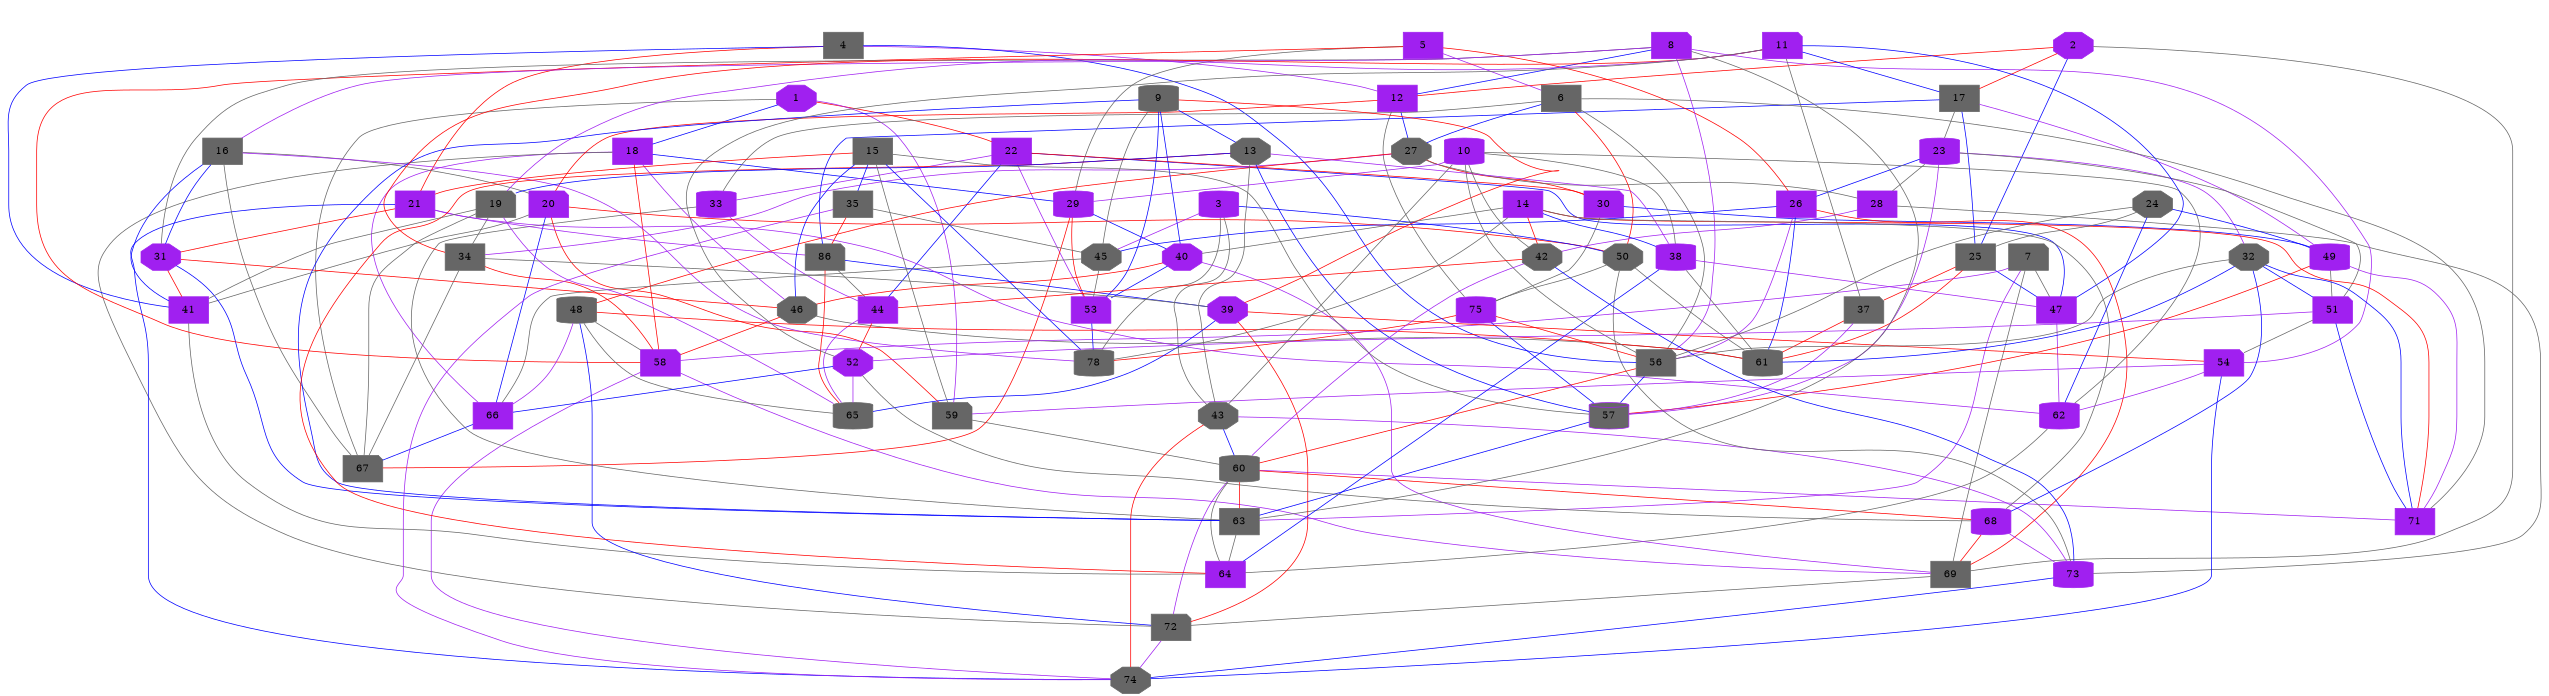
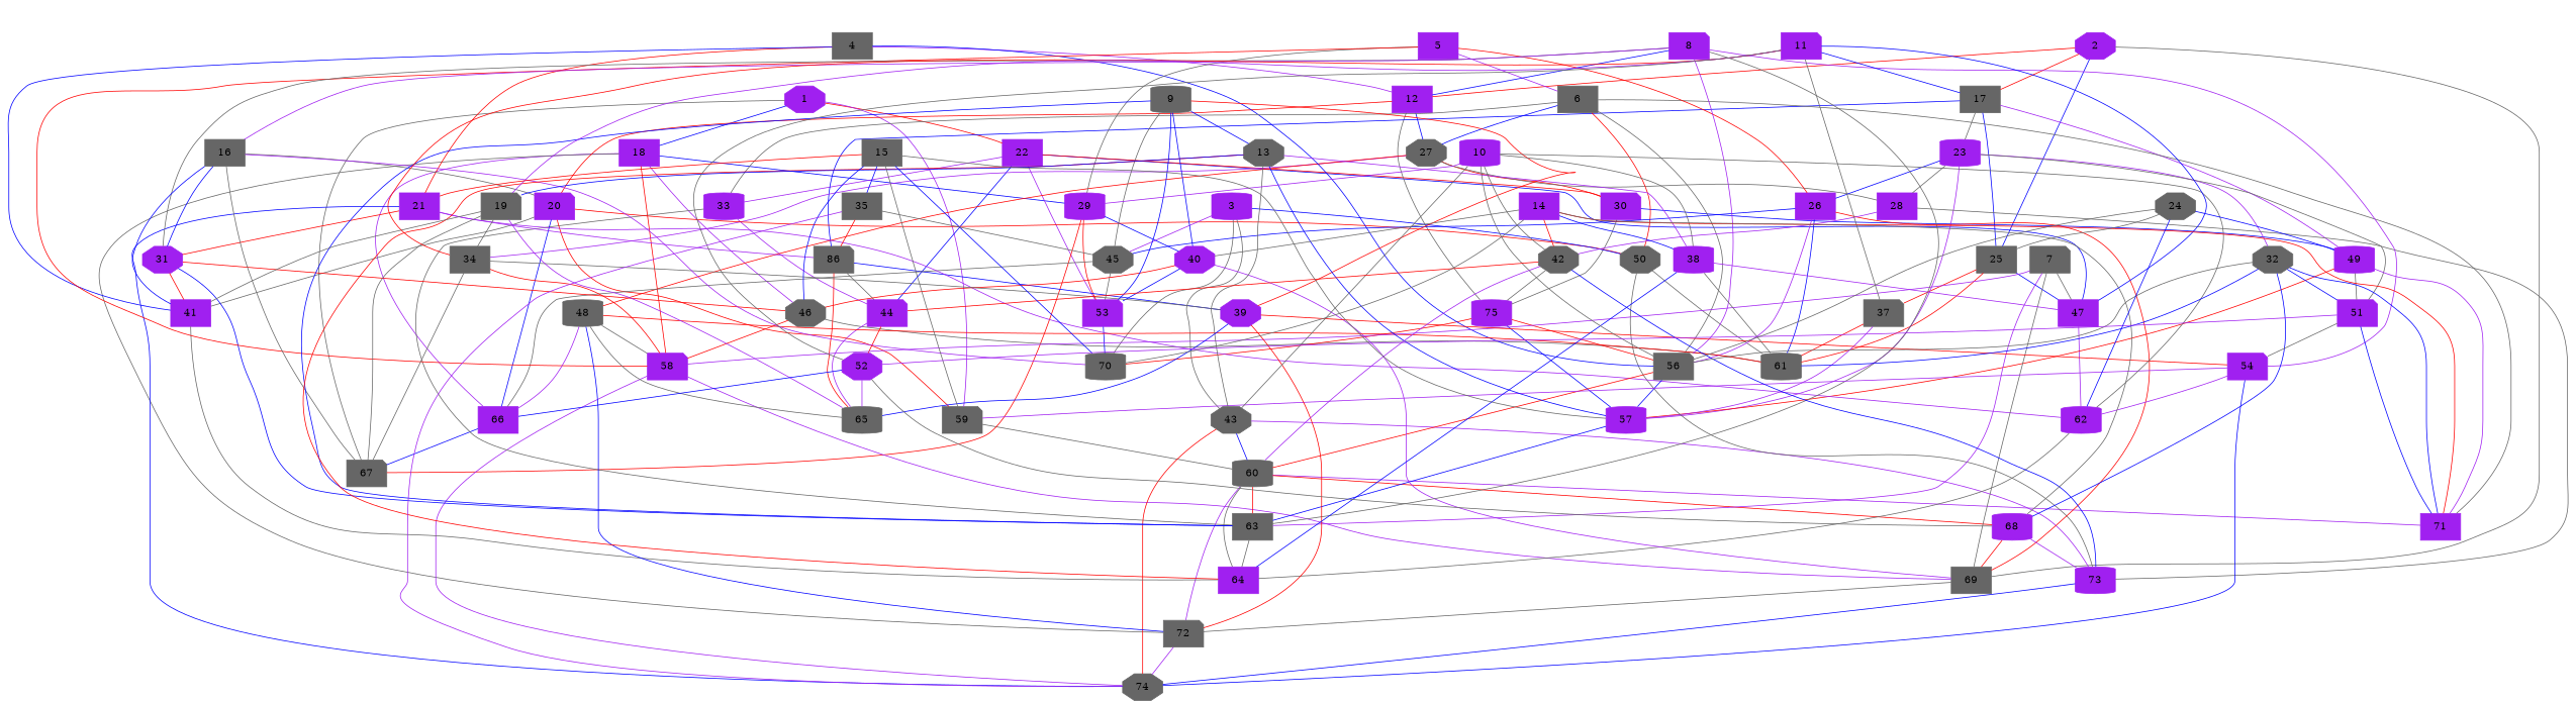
  graph {
    node [color=purple shape=box style=filled]
    edge [color=gray40 weight=1.0]
    1 [shape=octagon]
    18
    22
    59 [color=gray40 shape=note]
    67 [color=gray40 shape=note]
    29 [shape=cylinder]
    58 [shape=note]
    46 [color=gray40 shape=octagon]
    66
    72 [color=gray40 shape=note]
    33 [shape=cylinder]
    47
    53 [shape=note]
    30 [shape=note]
    44 [shape=note]
    60 [color=gray40 shape=cylinder]
    2 [shape=octagon]
    12
    17 [color=gray40]
    25 [color=gray40]
    69 [color=gray40]
    27 [color=gray40 shape=octagon]
    20 [shape=note]
    n24 [label=75 shape=cylinder]
    23 [shape=cylinder]
    n26 [color=gray40 label=86 shape=note]
    49 [shape=cylinder]
    37 [color=gray40 shape=note]
    61 [color=gray40 shape=cylinder]
    3 [shape=cylinder]
    43 [color=gray40 shape=octagon]
    45 [color=gray40 shape=octagon]
    50 [color=gray40 shape=octagon]
-   70 [color=gray40 shape=cylinder label=78]
+   70 [color=gray40 shape=cylinder]
    74 [color=gray40 shape=octagon]
    73 [shape=cylinder]
    4 [color=gray40]
    21
    41
    56 [color=gray40 shape=note]
    31 [shape=octagon]
    62 [shape=cylinder]
    64
-   57 [shape=cylinder fillcolor=gray40]
+   57 [shape=cylinder]
    6 [color=gray40]
    5
    26
    71
    40 [shape=octagon]
    34 [color=gray40]
    28
    48 [color=gray40 shape=cylinder]
    63 [color=gray40]
    7 [color=gray40 shape=note]
    8 [shape=note]
    16 [color=gray40]
    54 [shape=note]
    9 [color=gray40 shape=cylinder]
    13 [color=gray40 shape=octagon]
    39 [shape=octagon]
    38 [shape=cylinder]
    19 [color=gray40 shape=note]
    65 [color=gray40 shape=cylinder]
    10 [shape=cylinder]
    42 [color=gray40 shape=octagon]
    11 [shape=note]
    52 [shape=octagon]
    68 [shape=cylinder]
    14
    15 [color=gray40]
    35 [color=gray40]
    32 [color=gray40 shape=octagon]
    51 [shape=note]
    24 [color=gray40 shape=octagon]
    1 -- 18 [color=blue]
    1 -- 22 [color=red]
    1 -- 59 [color=purple]
    1 -- 67
    18 -- 29 [color=blue]
    18 -- 58 [color=red]
    18 -- 46 [color=purple]
    18 -- 66 [color=purple]
    18 -- 72
    22 -- 33 [color=purple]
    22 -- 47 [color=blue]
    22 -- 53 [color=purple]
    22 -- 30 [color=red]
    22 -- 44 [color=blue]
    59 -- 60 [weight=2.0]
    29 -- 67 [color=red]
    29 -- 53 [color=red]
    29 -- 40 [color=blue]
    58 -- 69 [color=purple]
    58 -- 74 [color=purple]
    46 -- 58 [color=red]
    46 -- 61
    66 -- 67 [color=blue]
    72 -- 74 [color=purple]
    33 -- 44 [color=purple]
    33 -- 63
    47 -- 62 [color=purple]
    53 -- 70 [color=blue]
    30 -- n24
    30 -- 49 [color=blue]
    44 -- 65 [color=purple]
    44 -- 52 [color=red]
    60 -- 72 [color=purple]
    60 -- 64
    60 -- 71 [color=purple]
    60 -- 63 [color=red]
    60 -- 68 [color=red]
    2 -- 12 [color=red]
    2 -- 17 [color=red]
    2 -- 25 [color=blue]
    2 -- 69
    12 -- 27 [color=blue]
    12 -- 20 [color=red]
    12 -- n24
    17 -- 25 [color=blue]
    17 -- 23
    17 -- n26 [color=blue]
    17 -- 49 [color=purple]
    25 -- 47 [color=blue]
    25 -- 37 [color=red]
    25 -- 61 [color=red]
    69 -- 72
    27 -- 30 [color=red]
    27 -- 34 [color=purple]
    27 -- 28
    27 -- 48 [color=red]
    20 -- 59 [color=red]
    20 -- 66 [color=blue]
    20 -- 50 [color=red]
    20 -- 41
    n24 -- 70 [color=red]
    n24 -- 56 [color=red]
    n24 -- 57 [color=blue]
    23 -- 57 [color=purple]
    23 -- 26 [color=blue]
    23 -- 28
    23 -- 32 [color=purple]
    23 -- 51
    n26 -- 44
    n26 -- 39 [color=blue]
    n26 -- 65 [color=red]
    49 -- 57 [color=red]
    49 -- 71 [color=purple]
    49 -- 51
    37 -- 61 [color=red]
    37 -- 57 [color=purple]
    3 -- 43
    3 -- 45 [color=purple]
    3 -- 50 [color=blue]
    3 -- 70
    43 -- 60 [color=blue]
    43 -- 74 [color=red]
    43 -- 73 [color=purple]
    45 -- 66
    45 -- 53
-   50 -- n24
+   42 -- n24
    50 -- 61
    50 -- 73
    73 -- 74 [color=blue]
    4 -- 12 [color=purple]
    4 -- 21 [color=red]
    4 -- 41 [color=blue]
    4 -- 56 [color=blue]
    21 -- n26 [color=purple]
    21 -- 74 [color=blue]
    21 -- 31 [color=red]
    21 -- 62 [color=purple]
    41 -- 64
    56 -- 60 [color=red]
    56 -- 57 [color=blue]
    31 -- 46 [color=red]
    31 -- 41 [color=red]
    31 -- 63 [color=blue]
    62 -- 64
    57 -- 63 [color=blue]
    6 -- 33
    6 -- 27 [color=blue]
    6 -- 50 [color=red]
    6 -- 56
    6 -- 71
    5 -- 29
    5 -- 58 [color=red]
    5 -- 6 [color=purple]
    5 -- 26 [color=red]
    26 -- 69 [color=red]
    26 -- 61 [color=blue]
    26 -- 45 [color=blue]
    26 -- 56 [color=purple]
    40 -- 46 [color=red]
    40 -- 53 [color=blue]
    40 -- 69 [color=purple]
    34 -- 67
    34 -- 58 [color=red]
    34 -- 39
    28 -- 73
    28 -- 42 [color=purple]
    48 -- 58
    48 -- 66 [color=purple]
    48 -- 72 [color=blue]
    48 -- 61 [color=red]
    48 -- 65
    63 -- 64
    7 -- 58 [color=purple]
    7 -- 47
    7 -- 69
    7 -- 63 [color=purple]
    8 -- 12 [color=blue]
    8 -- 56 [color=purple]
    8 -- 31
    8 -- 63
    8 -- 16 [color=purple]
    8 -- 54 [color=purple]
    16 -- 67
    16 -- 20
    16 -- 70 [color=purple]
    16 -- 41 [color=blue]
    16 -- 31 [color=blue]
    54 -- 59 [color=purple]
    54 -- 74 [color=blue]
    54 -- 62 [color=purple]
    9 -- 53 [color=blue]
    9 -- 45
    9 -- 40 [color=blue]
    9 -- 63 [color=blue]
    9 -- 13 [color=blue]
    9 -- 39 [color=red]
    13 -- 43
    13 -- 64 [color=red]
    13 -- 57 [color=blue]
    13 -- 38 [color=purple]
    13 -- 19 [color=blue]
    39 -- 72 [color=red]
    39 -- 54 [color=red]
    39 -- 65 [color=blue]
    38 -- 47 [color=purple]
    38 -- 61
    38 -- 64 [color=blue]
    19 -- 67
    19 -- 41
    19 -- 34
    19 -- 65 [color=purple]
    10 -- 29 [color=purple]
    10 -- 43
    10 -- 56
    10 -- 62
    10 -- 38
    10 -- 42
    42 -- 44 [color=red]
    42 -- 60 [color=purple]
    42 -- 73 [color=blue]
    11 -- 47 [color=blue]
    11 -- 17 [color=blue]
    11 -- 37
    11 -- 34 [color=red]
    11 -- 19 [color=purple]
    11 -- 52
    52 -- 66 [color=blue]
    52 -- 65 [color=purple]
    52 -- 68
    68 -- 69 [color=red]
    68 -- 73 [color=purple]
    14 -- 70
    14 -- 71 [color=red]
    14 -- 40
    14 -- 38 [color=blue]
    14 -- 42 [color=red]
    14 -- 68
    15 -- 59
    15 -- 46 [color=blue]
    15 -- 70 [color=blue]
    15 -- 21 [color=red]
    15 -- 57
    15 -- 35 [color=blue]
    35 -- n26 [color=red]
    35 -- 45
    35 -- 74 [color=purple]
    32 -- 61 [color=blue]
    32 -- 56
    32 -- 71 [color=blue]
    32 -- 68 [color=blue]
    32 -- 51 [color=blue]
    51 -- 71 [color=blue]
    51 -- 54
    51 -- 52 [color=purple]
    24 -- 25
    24 -- 49 [color=blue]
    24 -- 56
    24 -- 62 [color=blue]
  }
